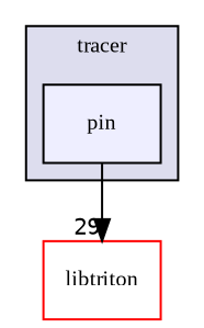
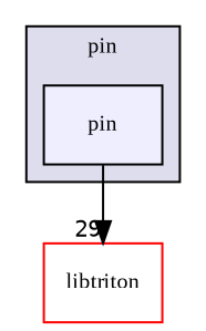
  digraph {
    compound=true
    fontname="Liberation Serif"
    node [fontname="Liberation Serif" fontsize=10 shape=box style=filled]
    n1 [fillcolor="#eeeeff" label=pin pencolor=black]
    n2 [color=red fillcolor=white label=libtriton]
    subgraph cluster_1 {
      bgcolor="#ddddee"
      fontsize=10
-     label=tracer
+     label=pin
      pencolor=black
      n1
    }
    n1 -> n2 [headlabel=29 labeldistance=1.5 labelfontname=Helvetica labelfontsize=10 fontname="Liberation Serif"]
  }
